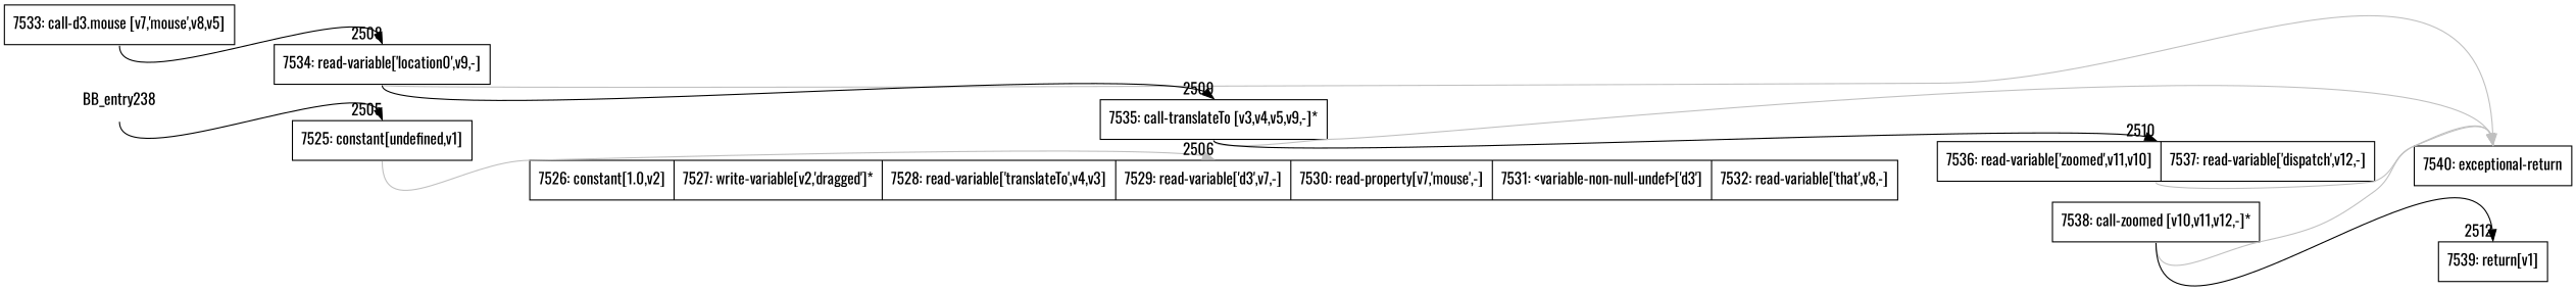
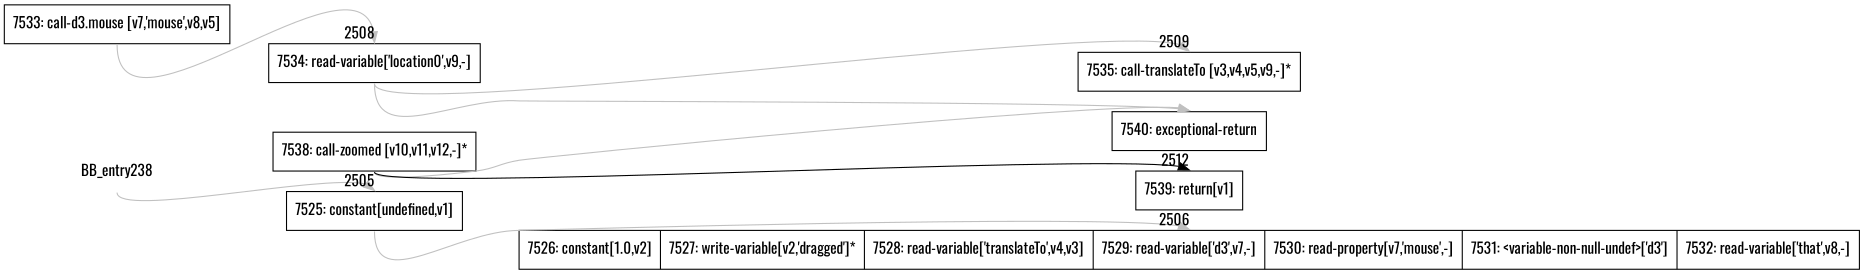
  digraph {
    fontname=Oswald
    rankdir=LR
    node [fontname=Oswald shape=record]
    edge [fontname=Oswald headport=n tailport=s]
    n1 [label=BB_entry238 shape=none]
    n2 [label="{7525: constant[undefined,v1]}"]
    n3 [label="{7526: constant[1.0,v2]|7527: write-variable[v2,'dragged']*|7528: read-variable['translateTo',v4,v3]|7529: read-variable['d3',v7,-]|7530: read-property[v7,'mouse',-]|7531: \<variable-non-null-undef\>['d3']|7532: read-variable['that',v8,-]}"]
    n4 [label="{7533: call-d3.mouse [v7,'mouse',v8,v5]}"]
    n5 [label="{7534: read-variable['location0',v9,-]}"]
    n6 [label="{7540: exceptional-return}"]
    n7 [label="{7535: call-translateTo [v3,v4,v5,v9,-]*}"]
-   n8 [label="{7536: read-variable['zoomed',v11,v10]|7537: read-variable['dispatch',v12,-]}"]
    n9 [label="{7538: call-zoomed [v10,v11,v12,-]*}"]
    n10 [label="{7539: return[v1]}"]
-   n1 -> n2 [headlabel="    2505"]
+   n1 -> n2 [headlabel="    2505" color=gray]
    n2 -> n3 [color=gray headlabel="      2506"]
-   n4 -> n5 [headlabel="      2508"]
+   n4 -> n5 [headlabel="      2508" color=gray]
    n5 -> n6 [color=gray]
-   n5 -> n7 [headlabel="      2509"]
-   n7 -> n6 [color=gray]
-   n7 -> n8 [headlabel="      2510"]
-   n8 -> n6 [color=gray]
+   n5 -> n7 [headlabel="      2509" color=gray]
    n9 -> n6 [color=gray]
    n9 -> n10 [headlabel="      2512"]
  }
